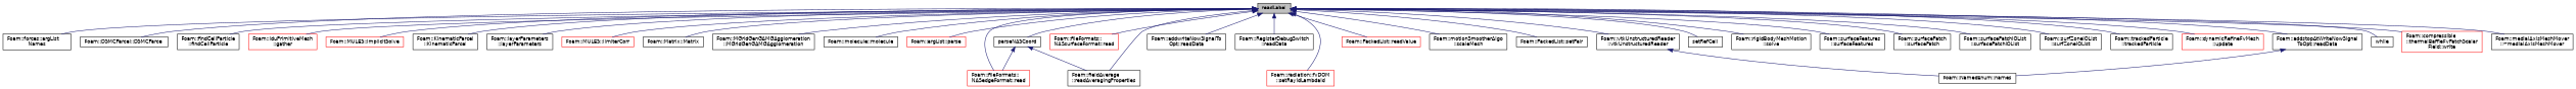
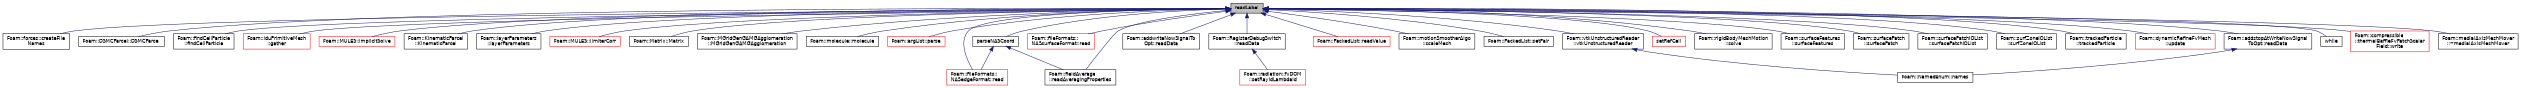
  digraph {
    rankdir=TB
    node [color=black fontname=Helvetica fontsize=10 shape=record]
    edge [color=midnightblue dir=back fontname=Helvetica fontsize=10 labelfontname=Helvetica labelfontsize=10 style=solid]
    n1 [fillcolor=grey75 fontcolor=black height=0.2 label=readLabel style=filled width=0.4]
-   n2 [height=0.2 label="Foam::forces::argList\lNames" width=0.4]
+   n2 [height=0.2 label="Foam::forces::createFile\lNames" width=0.4]
    n3 [height=0.2 label="Foam::DSMCParcel::DSMCParcel" width=0.4]
    n4 [height=0.2 label="Foam::findCellParticle\l::findCellParticle" width=0.4]
    n5 [color=red height=0.2 label="Foam::lduPrimitiveMesh\l::gather" width=0.4]
    n6 [color=red height=0.2 label="Foam::MULES::implicitSolve" width=0.4]
    n7 [height=0.2 label="Foam::KinematicParcel\l::KinematicParcel" width=0.4]
    n8 [height=0.2 label="Foam::layerParameters\l::layerParameters" width=0.4]
    n9 [color=red height=0.2 label="Foam::MULES::limiterCorr" width=0.4]
    n10 [height=0.2 label="Foam::Matrix::Matrix" width=0.4]
    n11 [height=0.2 label="Foam::MGridGenGAMGAgglomeration\l::MGridGenGAMGAgglomeration" width=0.4]
    n12 [height=0.2 label="Foam::molecule::molecule" width=0.4]
    n13 [color=red height=0.2 label="Foam::argList::parse" width=0.4]
    n14 [height=0.2 label=parseNASCoord width=0.4]
    n15 [color=red height=0.2 label="Foam::fileFormats::\lNASedgeFormat::read" width=0.4]
    n16 [color=red height=0.2 label="Foam::fileFormats::\lNASsurfaceFormat::read" width=0.4]
    n17 [height=0.2 label="Foam::fieldAverage\l::readAveragingProperties" width=0.4]
    n18 [height=0.2 label="Foam::addwriteNowSignalTo\lOpt::readData" width=0.4]
    n19 [height=0.2 label="Foam::addstopAtWriteNowSignal\lToOpt::readData" width=0.4]
    n20 [height=0.2 label="Foam::RegisterDebugSwitch\l::readData" width=0.4]
    n21 [color=red height=0.2 label="Foam::PackedList::readValue" width=0.4]
    n22 [height=0.2 label="Foam::motionSmootherAlgo\l::scaleMesh" width=0.4]
    n23 [height=0.2 label="Foam::PackedList::setPair" width=0.4]
    n24 [color=red height=0.2 label="Foam::radiation::fvDOM\l::setRayIdLambdaId" width=0.4]
-   n25 [height=0.2 label=setRefCell width=0.4]
+   n25 [color=red height=0.2 label=setRefCell width=0.4]
    n26 [height=0.2 label="Foam::rigidBodyMeshMotion\l::solve" width=0.4]
    n27 [height=0.2 label="Foam::surfaceFeatures\l::surfaceFeatures" width=0.4]
    n28 [height=0.2 label="Foam::surfacePatch\l::surfacePatch" width=0.4]
    n29 [height=0.2 label="Foam::surfacePatchIOList\l::surfacePatchIOList" width=0.4]
    n30 [height=0.2 label="Foam::surfZoneIOList\l::surfZoneIOList" width=0.4]
    n31 [height=0.2 label="Foam::trackedParticle\l::trackedParticle" width=0.4]
    n32 [color=red height=0.2 label="Foam::dynamicRefineFvMesh\l::update" width=0.4]
    n33 [height=0.2 label="Foam::vtkUnstructuredReader\l::vtkUnstructuredReader" width=0.4]
    n34 [height=0.2 label=while width=0.4]
    n35 [color=red height=0.2 label="Foam::compressible\l::thermalBaffleFvPatchScalar\lField::write" width=0.4]
    n36 [height=0.2 label="Foam::medialAxisMeshMover\l::~medialAxisMeshMover" width=0.4]
    n37 [height=0.2 label="Foam::NamedEnum::names" width=0.4]
    n1 -> n2
    n1 -> n3
    n1 -> n4
    n1 -> n5
    n1 -> n6
    n1 -> n7
    n1 -> n8
    n1 -> n9
    n1 -> n10
    n1 -> n11
    n1 -> n12
    n1 -> n13
    n1 -> n14
    n1 -> n15
    n1 -> n16
    n1 -> n17
    n1 -> n18
    n1 -> n19
    n1 -> n20
    n1 -> n21
    n1 -> n22
    n1 -> n23
-   n1 -> n24
+   n20 -> n24
    n1 -> n25
    n1 -> n26
    n1 -> n27
    n1 -> n28
    n1 -> n29
    n1 -> n30
    n1 -> n31
    n1 -> n32
    n1 -> n33
    n1 -> n34
    n1 -> n35
    n1 -> n36
    n14 -> n15
    n14 -> n17
    n19 -> n37
    n33 -> n37
  }
